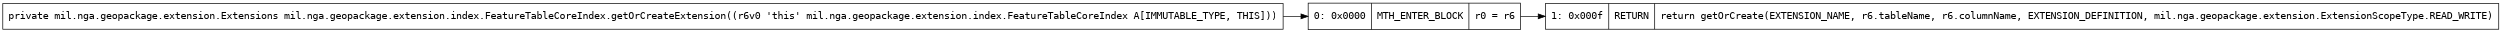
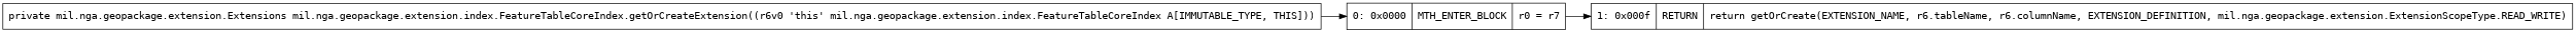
  digraph {
    rankdir=LR
    fontname="DejaVu Sans Mono"
    node [shape=record fontname="DejaVu Sans Mono"]
    edge [fontname="DejaVu Sans Mono"]
-   n1 [label="{0\:\ 0x0000|MTH_ENTER_BLOCK\l|r0 = r6\l}"]
+   n1 [label="{0\:\ 0x0000|MTH_ENTER_BLOCK\l|r0 = r7\l}"]
    n2 [label="{1\:\ 0x000f|RETURN\l|return getOrCreate(EXTENSION_NAME, r6.tableName, r6.columnName, EXTENSION_DEFINITION, mil.nga.geopackage.extension.ExtensionScopeType.READ_WRITE)\l}"]
    n3 [label="{private mil.nga.geopackage.extension.Extensions mil.nga.geopackage.extension.index.FeatureTableCoreIndex.getOrCreateExtension((r6v0 'this' mil.nga.geopackage.extension.index.FeatureTableCoreIndex A[IMMUTABLE_TYPE, THIS])) }"]
    n1 -> n2
    n3 -> n1
  }
